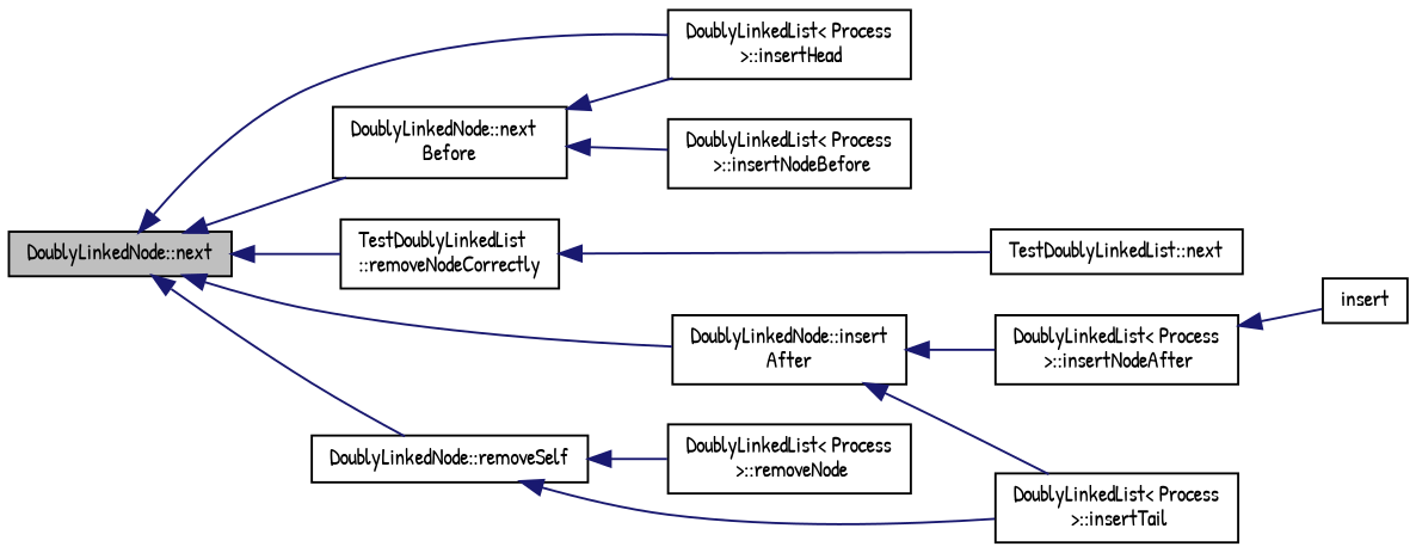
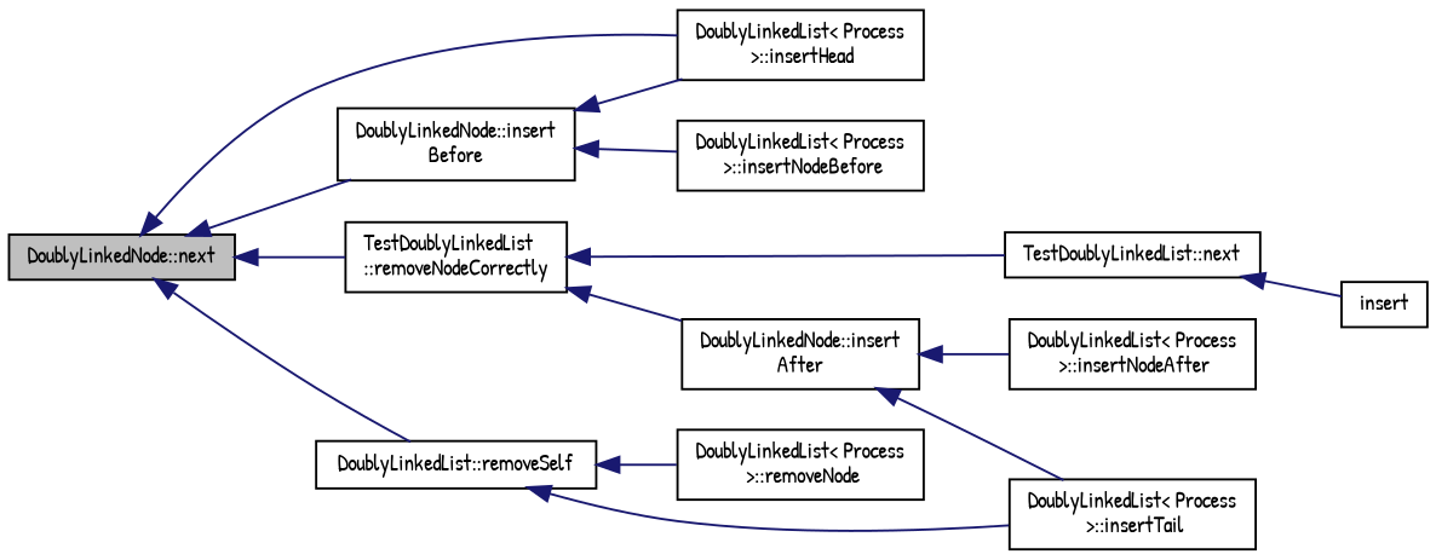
  digraph {
    fontname="Patrick Hand"
    rankdir=LR
    node [color=black fillcolor=white fontname="Patrick Hand" fontsize=10 shape=record style=filled]
    edge [color=midnightblue dir=back fontname="Patrick Hand" fontsize=10 labelfontname=Helvetica labelfontsize=10 style=solid]
    n1 [fillcolor=grey75 fontcolor=black height=0.2 label="DoublyLinkedNode::next" width=0.4]
    n2 [height=0.2 label="DoublyLinkedList\< Process\l \>::insertHead" width=0.4]
    n3 [height=0.2 label="DoublyLinkedNode::insert\lAfter" width=0.4]
-   n4 [height=0.2 label="DoublyLinkedNode::next\lBefore" width=0.4]
-   n5 [height=0.2 label="DoublyLinkedNode::removeSelf" width=0.4]
+   n4 [height=0.2 label="DoublyLinkedNode::insert\lBefore" width=0.4]
+   n5 [height=0.2 label="DoublyLinkedList::removeSelf" width=0.4]
    n6 [height=0.2 label="TestDoublyLinkedList\l::removeNodeCorrectly" width=0.4]
    n7 [height=0.2 label="DoublyLinkedList\< Process\l \>::insertTail" width=0.4]
    n8 [height=0.2 label="DoublyLinkedList\< Process\l \>::insertNodeAfter" width=0.4]
    n9 [height=0.2 label="DoublyLinkedList\< Process\l \>::insertNodeBefore" width=0.4]
    n10 [height=0.2 label="DoublyLinkedList\< Process\l \>::removeNode" width=0.4]
    n11 [height=0.2 label="TestDoublyLinkedList::next" width=0.4]
    n12 [height=0.2 label=insert width=0.4]
    n1 -> n2
-   n1 -> n3
+   n6 -> n3
    n1 -> n4
    n1 -> n5
    n1 -> n6
    n3 -> n7
    n3 -> n8
    n4 -> n2
    n4 -> n9
    n5 -> n7
    n5 -> n10
    n6 -> n11
-   n8 -> n12
+   n11 -> n12
  }
